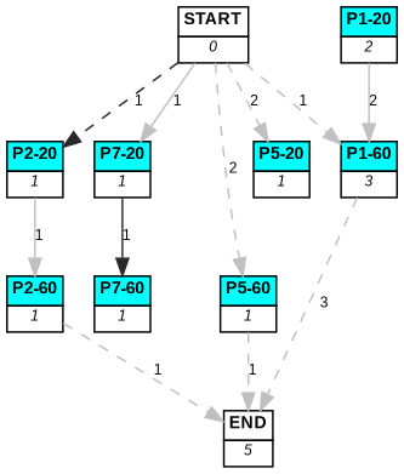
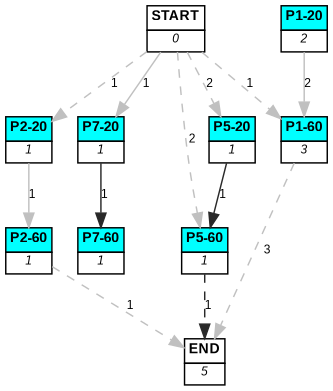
  digraph {
    node [shape=plain]
    edge [color=grey fontname=Arial fontsize=8 labelfloat=false style=dashed]
    n1 [label=<<table border="0" cellborder="1" cellspacing="0"><tr><td bgcolor="aqua"><FONT face="Arial" POINT-SIZE="10"><b>P5-20</b></FONT></td></tr><tr><td bgcolor="white"><FONT face="Arial" POINT-SIZE="8"><i>1</i></FONT></td></tr></table>>]
    n2 [label=<<table border="0" cellborder="1" cellspacing="0"><tr><td bgcolor="aqua"><FONT face="Arial" POINT-SIZE="10"><b>P5-60</b></FONT></td></tr><tr><td bgcolor="white"><FONT face="Arial" POINT-SIZE="8"><i>1</i></FONT></td></tr></table>>]
    n3 [label=<<table border="0" cellborder="1" cellspacing="0"><tr><td bgcolor="white"><FONT face="Arial" POINT-SIZE="10"><b>END</b></FONT></td></tr><tr><td bgcolor="white"><FONT face="Arial" POINT-SIZE="8"><i>5</i></FONT></td></tr></table>>]
    n4 [label=<<table border="0" cellborder="1" cellspacing="0"><tr><td bgcolor="aqua"><FONT face="Arial" POINT-SIZE="10"><b>P2-20</b></FONT></td></tr><tr><td bgcolor="white"><FONT face="Arial" POINT-SIZE="8"><i>1</i></FONT></td></tr></table>>]
    n5 [label=<<table border="0" cellborder="1" cellspacing="0"><tr><td bgcolor="aqua"><FONT face="Arial" POINT-SIZE="10"><b>P2-60</b></FONT></td></tr><tr><td bgcolor="white"><FONT face="Arial" POINT-SIZE="8"><i>1</i></FONT></td></tr></table>>]
    n6 [label=<<table border="0" cellborder="1" cellspacing="0"><tr><td bgcolor="aqua"><FONT face="Arial" POINT-SIZE="10"><b>P1-20</b></FONT></td></tr><tr><td bgcolor="white"><FONT face="Arial" POINT-SIZE="8"><i>2</i></FONT></td></tr></table>>]
    n7 [label=<<table border="0" cellborder="1" cellspacing="0"><tr><td bgcolor="aqua"><FONT face="Arial" POINT-SIZE="10"><b>P1-60</b></FONT></td></tr><tr><td bgcolor="white"><FONT face="Arial" POINT-SIZE="8"><i>3</i></FONT></td></tr></table>>]
    n8 [label=<<table border="0" cellborder="1" cellspacing="0"><tr><td bgcolor="aqua"><FONT face="Arial" POINT-SIZE="10"><b>P7-20</b></FONT></td></tr><tr><td bgcolor="white"><FONT face="Arial" POINT-SIZE="8"><i>1</i></FONT></td></tr></table>>]
    n9 [label=<<table border="0" cellborder="1" cellspacing="0"><tr><td bgcolor="aqua"><FONT face="Arial" POINT-SIZE="10"><b>P7-60</b></FONT></td></tr><tr><td bgcolor="white"><FONT face="Arial" POINT-SIZE="8"><i>1</i></FONT></td></tr></table>>]
    n10 [label=<<table border="0" cellborder="1" cellspacing="0"><tr><td bgcolor="white"><FONT face="Arial" POINT-SIZE="10"><b>START</b></FONT></td></tr><tr><td bgcolor="white"><FONT face="Arial" POINT-SIZE="8"><i>0</i></FONT></td></tr></table>>]
-   n2 -> n3 [label=1]
+   n1 -> n2 [color=grey16 label=1 penwidth=1 style=""]
+   n2 -> n3 [color=grey16 label=1]
    n4 -> n5 [label=1 penwidth=1 style=""]
    n5 -> n3 [label=1]
    n6 -> n7 [label=2 penwidth=1 style=""]
    n7 -> n3 [label=3]
    n8 -> n9 [color=grey16 label=1 penwidth=1 style=""]
    n10 -> n1 [label=2]
    n10 -> n2 [label=2]
-   n10 -> n4 [color=grey16 label=1]
+   n10 -> n4 [label=1]
    n10 -> n7 [label=1]
    n10 -> n8 [label=1 style=solid]
  }
